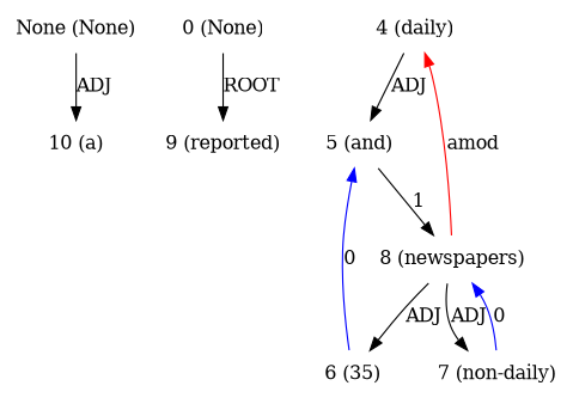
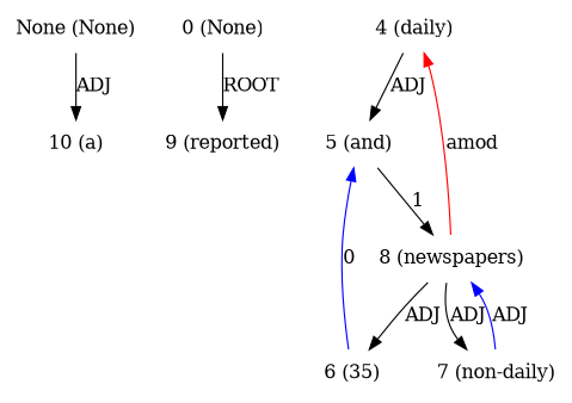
  digraph {
    node [shape=plaintext]
    edge [dir=forward]
    n1 [label="None (None)"]
    n2 [label="10 (a)"]
    n3 [label="0 (None)"]
    n4 [label="9 (reported)"]
    n5 [label="4 (daily)"]
    n6 [label="5 (and)"]
    n7 [label="8 (newspapers)"]
    n8 [label="6 (35)"]
    n9 [label="7 (non-daily)"]
    n1 -> n2 [label=ADJ]
    n3 -> n4 [label=ROOT]
    n5 -> n6 [label=ADJ]
    n6 -> n7 [label=1]
    n7 -> n5 [color=red label=amod]
    n7 -> n8 [label=ADJ]
    n7 -> n9 [label=ADJ]
    n8 -> n6 [color=blue label=0]
-   n9 -> n7 [color=blue label=0]
+   n9 -> n7 [color=blue label=ADJ]
  }
